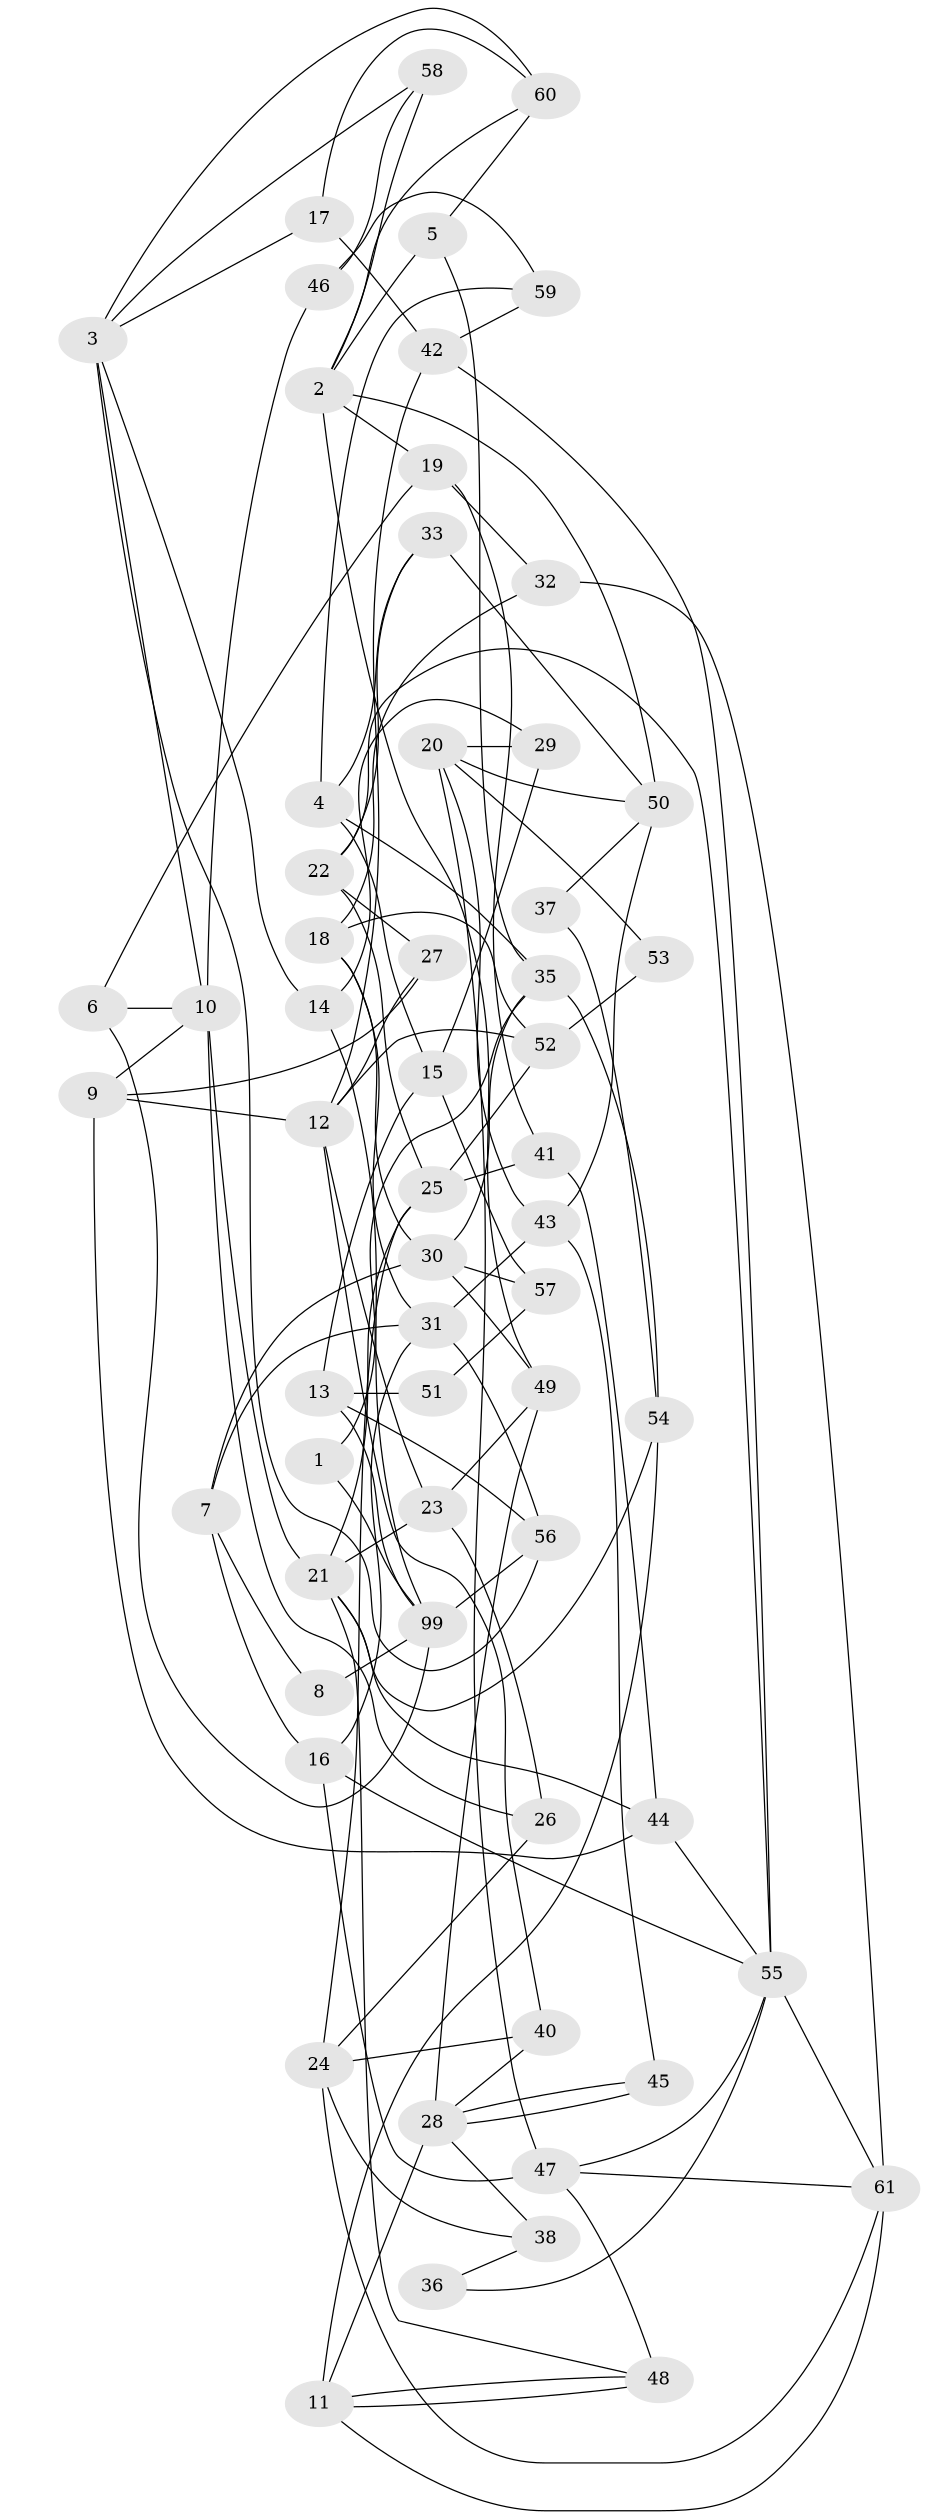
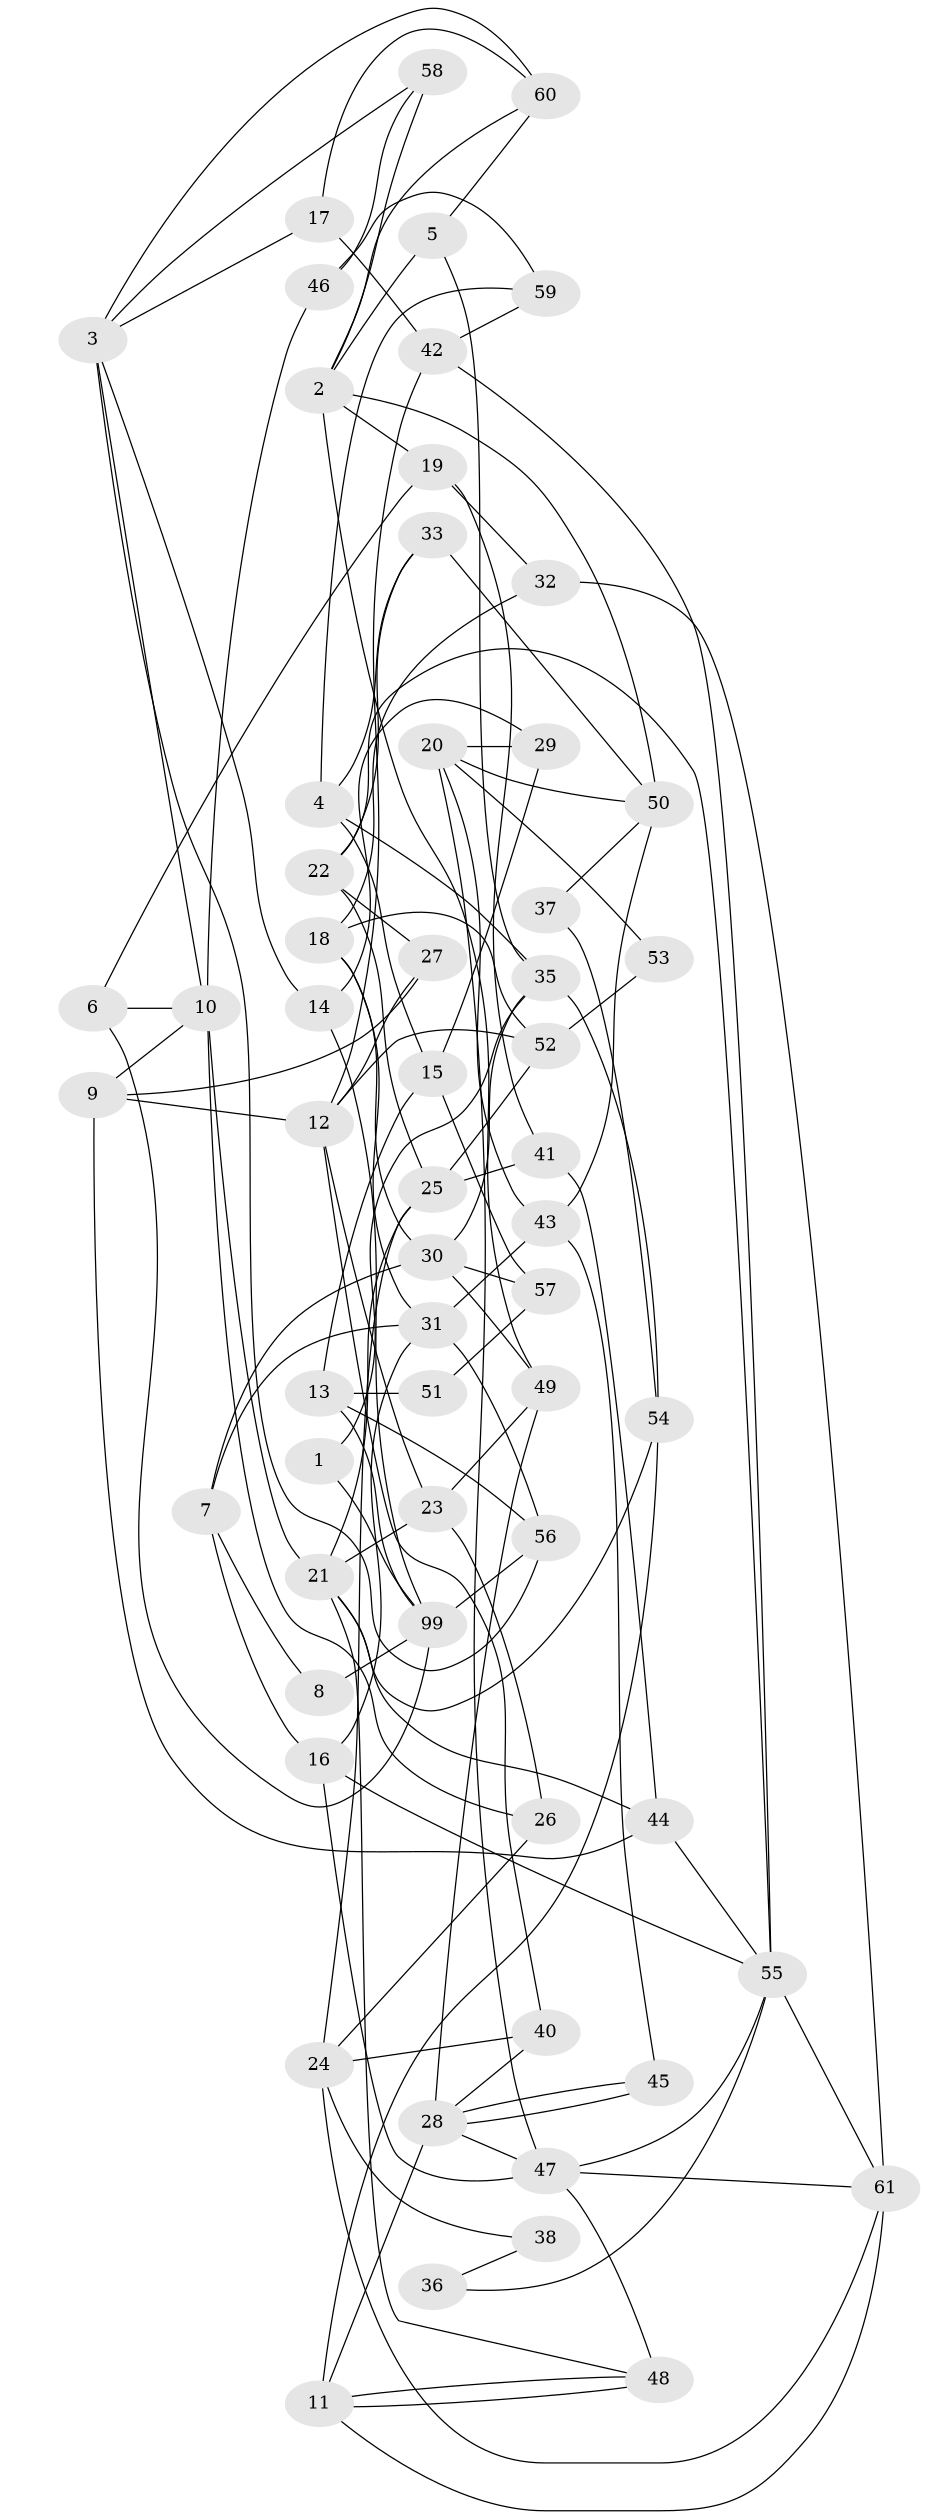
  graph {
    rankdir=LR
    node [color=gray90 style=filled]
    1
    35
    n3 [label=99]
    54
    56
    2
    5
    19
    49
    50
    58
    60
    32
    41
    3
    10
    14
    17
    21
    26
    46
    29
    42
    4
    15
    33
    59
    57
    6
    7
    8
    16
    30
    31
    47
    55
    43
    9
    12
    27
    44
    23
    40
    52
    48
    25
    11
    28
    61
    38
    45
    53
    13
    51
    18
    20
    22
    24
    36
    37
    1 -- 35
    1 -- n3
    35 -- 54
    n3 -- 56
    2 -- 5
    2 -- 19
    2 -- 49
    2 -- 50
    2 -- 58
    2 -- 60
    5 -- 35
    5 -- 60
    19 -- 32
    19 -- 41
    32 -- 61
    41 -- 44
    3 -- 56
    3 -- 58
    3 -- 60
    3 -- 10
    3 -- 14
    3 -- 17
    10 -- 21
    10 -- 26
    10 -- 46
    14 -- n3
    14 -- 29
    17 -- 60
    17 -- 42
    21 -- 54
    21 -- 44
    21 -- 23
    21 -- 48
    21 -- 25
    46 -- 58
    46 -- 59
    42 -- 59
    42 -- 55
    4 -- 35
    4 -- 15
    4 -- 33
    4 -- 59
    15 -- 29
    15 -- 57
    33 -- 50
    6 -- n3
    6 -- 19
    6 -- 10
    7 -- 8
    7 -- 16
    7 -- 30
    7 -- 31
    8 -- n3
    16 -- 31
    16 -- 47
    16 -- 55
    30 -- 35
    30 -- 49
    30 -- 57
    31 -- 56
    31 -- 43
    47 -- 55
    47 -- 48
    47 -- 61
    55 -- 61
    43 -- 50
    43 -- 45
    9 -- 10
    9 -- 12
    9 -- 27
    9 -- 44
    12 -- 42
    12 -- 27
    12 -- 23
    12 -- 40
    12 -- 52
    44 -- 55
    23 -- 49
    23 -- 26
    52 -- 53
    25 -- 41
    25 -- 52
    11 -- 54
    11 -- 48
    11 -- 48
    11 -- 28
    11 -- 61
    28 -- 49
    28 -- 40
-   28 -- 38
+   28 -- 47
    28 -- 45
    28 -- 45
    13 -- n3
    13 -- 56
    13 -- 15
    13 -- 51
    51 -- 57
    18 -- 32
    18 -- 30
    18 -- 31
    18 -- 52
    20 -- 50
    20 -- 29
    20 -- 47
    20 -- 43
    20 -- 53
    22 -- 33
    22 -- 55
    22 -- 27
    22 -- 25
    24 -- 26
    24 -- 40
    24 -- 25
    24 -- 61
    24 -- 38
    36 -- 55
    36 -- 38
    37 -- 54
    37 -- 50
  }
